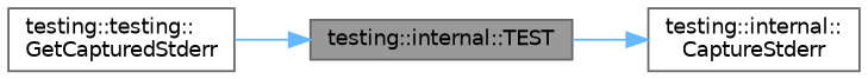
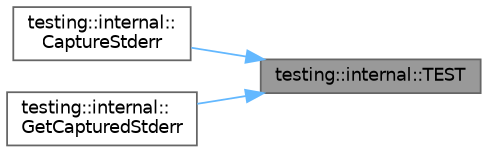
  digraph {
    rankdir=LR
    node [color=grey40 fillcolor=white fontname=Helvetica fontsize=10 shape=box style=filled]
    edge [color=steelblue1 fontname=Helvetica fontsize=10 labelfontname=Helvetica labelfontsize=10 style=solid]
    n1 [color=gray40 fillcolor=grey60 fontcolor=black height=0.2 label="testing::internal::TEST" width=0.4]
    n2 [height=0.2 label="testing::internal::\lCaptureStderr" width=0.4]
-   n3 [height=0.2 label="testing::testing::\lGetCapturedStderr" width=0.4]
-   n1 -> n2
+   n3 [height=0.2 label="testing::internal::\lGetCapturedStderr" width=0.4]
+   n2 -> n1
    n3 -> n1
  }
